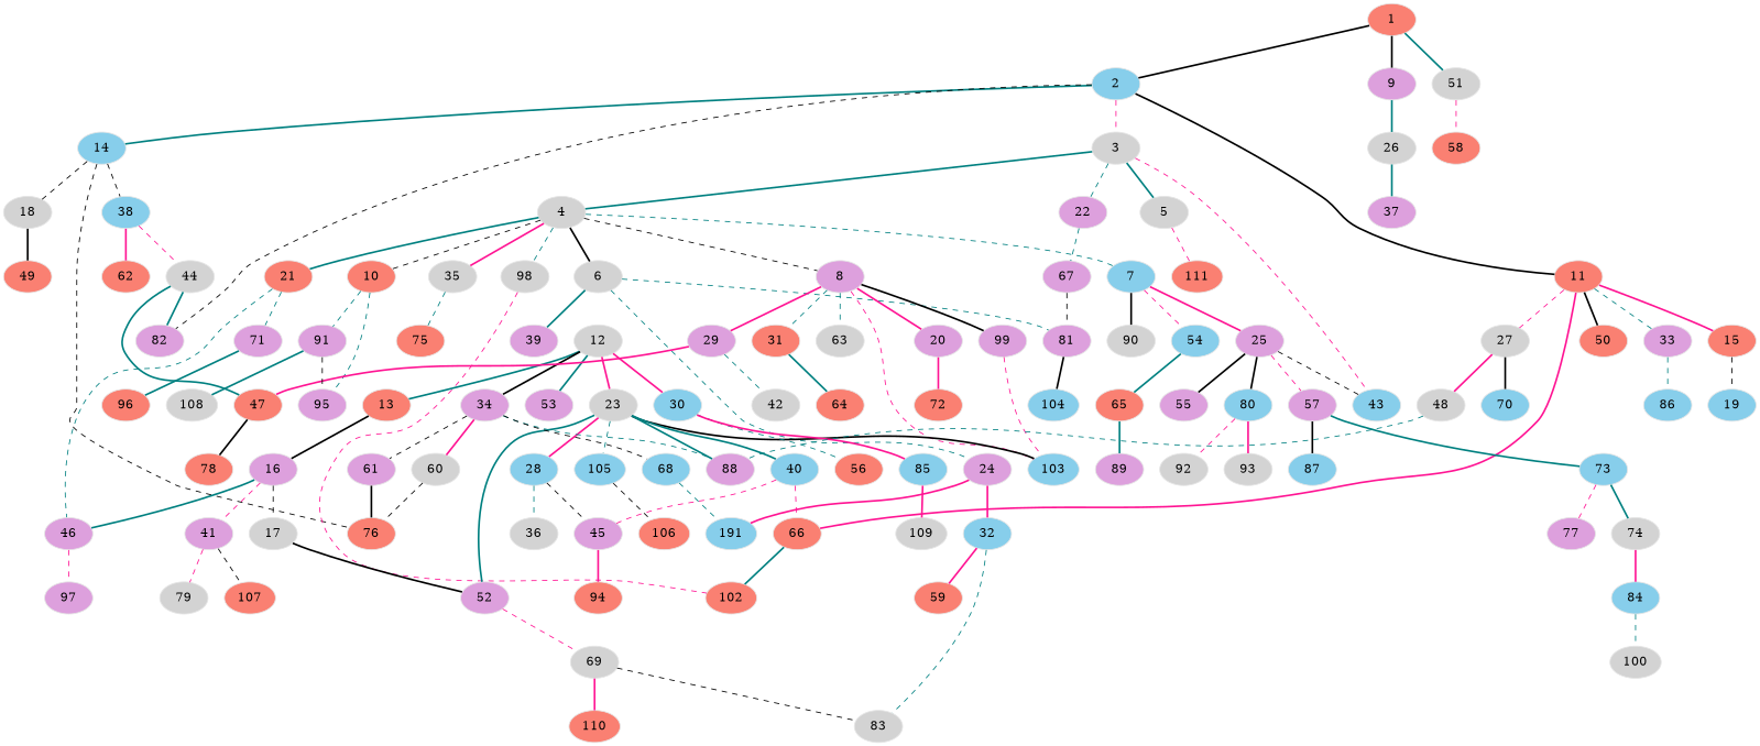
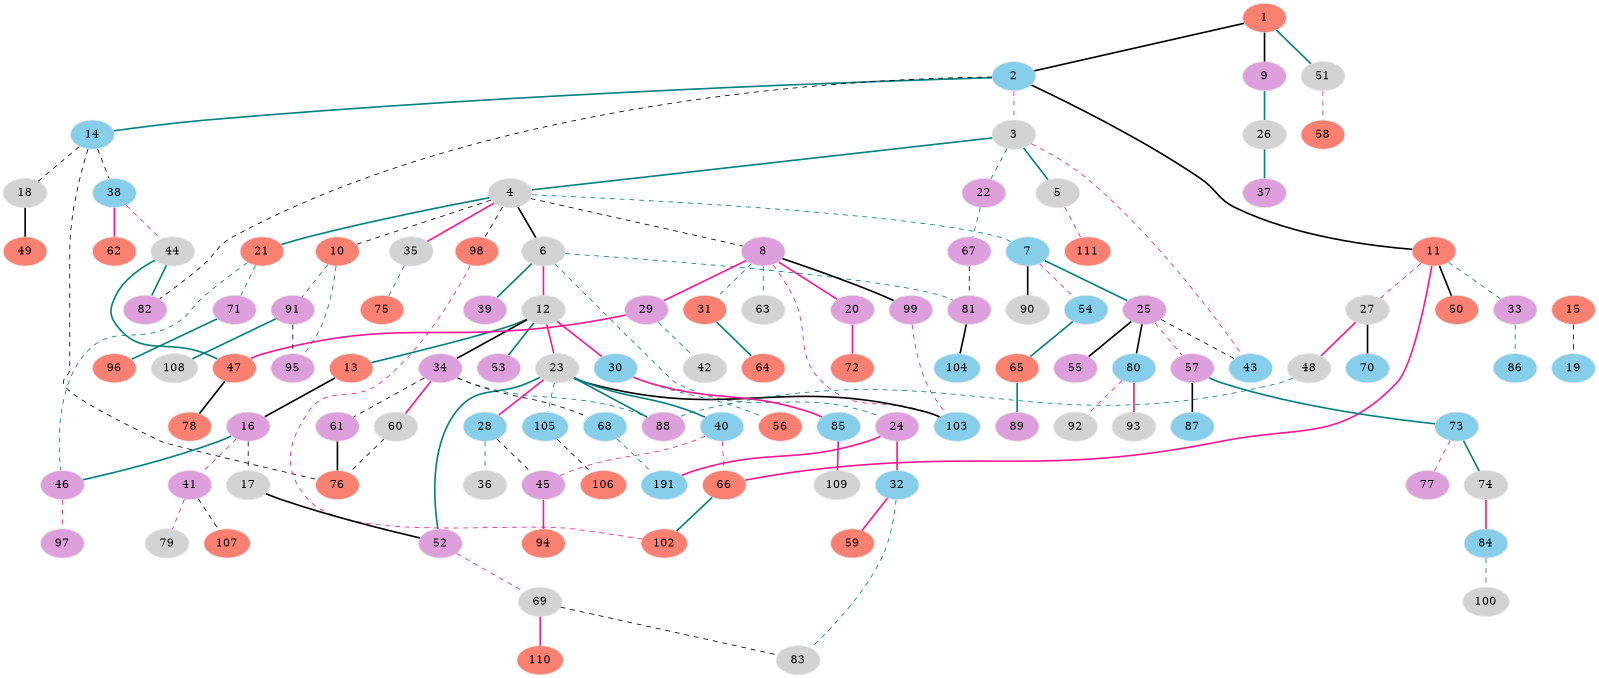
  graph {
    node [color=gray90 fillcolor=plum style=filled]
    edge [color=teal style=bold]
    1 [fillcolor=salmon]
    2 [fillcolor=skyblue]
    9
    51 [fillcolor=lightgrey]
    3 [fillcolor=lightgrey]
    11 [fillcolor=salmon]
    14 [fillcolor=skyblue]
    82
    26 [fillcolor=lightgrey]
    58 [fillcolor=salmon]
    4 [fillcolor=lightgrey]
    5 [fillcolor=lightgrey]
    22
    43 [fillcolor=skyblue]
    15 [fillcolor=salmon]
    27 [fillcolor=lightgrey]
    33
    50 [fillcolor=salmon]
    66 [fillcolor=salmon]
    18 [fillcolor=lightgrey]
    38 [fillcolor=skyblue]
    76 [fillcolor=salmon]
    6 [fillcolor=lightgrey]
    7 [fillcolor=skyblue]
    8
    10 [fillcolor=salmon]
    21 [fillcolor=salmon]
    35 [fillcolor=lightgrey]
-   98 [fillcolor=lightgrey]
+   98 [fillcolor=salmon]
    111 [fillcolor=salmon]
    67
    12 [fillcolor=lightgrey]
    24
    39
    81
    25
    54 [fillcolor=skyblue]
    90 [fillcolor=lightgrey]
    20
    29
    31 [fillcolor=salmon]
    63 [fillcolor=lightgrey]
    99
    103 [fillcolor=skyblue]
    91
    95
    46
    71
    75 [fillcolor=salmon]
    102 [fillcolor=salmon]
    13 [fillcolor=salmon]
    23 [fillcolor=lightgrey]
    30 [fillcolor=skyblue]
    34
    53
    32 [fillcolor=skyblue]
    n57 [fillcolor=skyblue label=191]
    104 [fillcolor=skyblue]
    55
    57
    80 [fillcolor=skyblue]
    65 [fillcolor=salmon]
    72 [fillcolor=salmon]
    42 [fillcolor=lightgrey]
    47 [fillcolor=salmon]
    64 [fillcolor=salmon]
    37
    108 [fillcolor=lightgrey]
    19 [fillcolor=skyblue]
    48 [fillcolor=lightgrey]
    70 [fillcolor=skyblue]
    86 [fillcolor=skyblue]
    16
    52
    28 [fillcolor=skyblue]
    40 [fillcolor=skyblue]
    88
    105 [fillcolor=skyblue]
    56 [fillcolor=salmon]
    85 [fillcolor=skyblue]
    60 [fillcolor=lightgrey]
    61
    68 [fillcolor=skyblue]
    17 [fillcolor=lightgrey]
    41
    49 [fillcolor=salmon]
    44 [fillcolor=lightgrey]
    62 [fillcolor=salmon]
    79 [fillcolor=lightgrey]
    107 [fillcolor=salmon]
    97
    69 [fillcolor=lightgrey]
    96 [fillcolor=salmon]
    36 [fillcolor=lightgrey]
    45
    106 [fillcolor=salmon]
    59 [fillcolor=salmon]
    83 [fillcolor=lightgrey]
    73 [fillcolor=skyblue]
    87 [fillcolor=skyblue]
    92 [fillcolor=lightgrey]
    93 [fillcolor=lightgrey]
    94 [fillcolor=salmon]
    78 [fillcolor=salmon]
    109 [fillcolor=lightgrey]
    110 [fillcolor=salmon]
    89
    74 [fillcolor=lightgrey]
    77
    84 [fillcolor=skyblue]
    100 [fillcolor=lightgrey]
    1 -- 2 [color=black]
    1 -- 9 [color=black]
    1 -- 51
    2 -- 3 [color=deeppink style=dashed]
    2 -- 11 [color=black]
    2 -- 14
    2 -- 82 [color=black style=dashed]
    9 -- 26
    51 -- 58 [color=deeppink style=dashed]
    3 -- 4
    3 -- 5
    3 -- 22 [style=dashed]
    3 -- 43 [color=deeppink style=dashed]
-   11 -- 15 [color=deeppink]
    11 -- 27 [color=deeppink style=dashed]
    11 -- 33 [style=dashed]
    11 -- 50 [color=black]
    11 -- 66 [color=deeppink]
    14 -- 18 [color=black style=dashed]
    14 -- 38 [color=black style=dashed]
    14 -- 76 [color=black style=dashed]
    26 -- 37
    4 -- 6 [color=black]
    4 -- 7 [style=dashed]
    4 -- 8 [color=black style=dashed]
    4 -- 10 [color=black style=dashed]
    4 -- 21
    4 -- 35 [color=deeppink]
-   4 -- 98 [style=dashed]
+   4 -- 98 [color=black style=dashed]
    5 -- 111 [color=deeppink style=dashed]
    22 -- 67 [style=dashed]
    15 -- 19 [color=black style=dashed]
    27 -- 48 [color=deeppink]
    27 -- 70 [color=black]
    33 -- 86 [style=dashed]
    66 -- 102
    18 -- 49 [color=black]
    38 -- 44 [color=deeppink style=dashed]
    38 -- 62 [color=deeppink]
+   6 -- 12 [color=deeppink]
    6 -- 24 [style=dashed]
    6 -- 39
    6 -- 81 [style=dashed]
-   7 -- 25 [color=deeppink]
+   7 -- 25
    7 -- 54 [color=deeppink style=dashed]
    7 -- 90 [color=black]
    8 -- 20 [color=deeppink]
    8 -- 29 [color=deeppink]
    8 -- 31 [style=dashed]
    8 -- 63 [style=dashed]
    8 -- 99 [color=black]
    8 -- 103 [color=deeppink style=dashed]
    10 -- 91 [style=dashed]
    10 -- 95 [style=dashed]
    21 -- 46 [style=dashed]
    21 -- 71 [style=dashed]
    35 -- 75 [style=dashed]
    98 -- 102 [color=deeppink style=dashed]
    67 -- 81 [color=black style=dashed]
    12 -- 13
    12 -- 23 [color=deeppink]
    12 -- 30 [color=deeppink]
    12 -- 34 [color=black]
    12 -- 53
    24 -- 32 [color=deeppink]
    24 -- n57 [color=deeppink]
    81 -- 104 [color=black]
    25 -- 43 [color=black style=dashed]
    25 -- 55 [color=black]
    25 -- 57 [color=deeppink style=dashed]
    25 -- 80 [color=black]
    54 -- 65
    20 -- 72 [color=deeppink]
    29 -- 42 [style=dashed]
    29 -- 47 [color=deeppink]
    31 -- 64
    99 -- 103 [color=deeppink style=dashed]
    91 -- 95 [color=black style=dashed]
    91 -- 108
    46 -- 97 [color=deeppink style=dashed]
    71 -- 96
    13 -- 16 [color=black]
    23 -- 103 [color=black]
    23 -- 52
    23 -- 28 [color=deeppink]
    23 -- 40
    23 -- 88
    23 -- 105 [style=dashed]
    30 -- 56 [style=dashed]
    30 -- 85 [color=deeppink]
    34 -- 88 [style=dashed]
    34 -- 60 [color=deeppink]
    34 -- 61 [color=black style=dashed]
    34 -- 68 [color=black style=dashed]
    32 -- 59 [color=deeppink]
    32 -- 83 [style=dashed]
    57 -- 73
    57 -- 87 [color=black]
    80 -- 92 [color=deeppink style=dashed]
    80 -- 93 [color=deeppink]
    65 -- 89
    47 -- 78 [color=black]
    48 -- 88 [style=dashed]
    16 -- 46
    16 -- 17 [color=black style=dashed]
    16 -- 41 [color=deeppink style=dashed]
    52 -- 69 [color=deeppink style=dashed]
    28 -- 36 [style=dashed]
    28 -- 45 [color=black style=dashed]
    40 -- 66 [color=deeppink style=dashed]
    40 -- 45 [color=deeppink style=dashed]
    105 -- 106 [color=black style=dashed]
    85 -- 109 [color=deeppink]
    60 -- 76 [color=black style=dashed]
    61 -- 76 [color=black]
    68 -- n57 [style=dashed]
    17 -- 52 [color=black]
    41 -- 79 [color=deeppink style=dashed]
    41 -- 107 [color=black style=dashed]
    44 -- 82
    44 -- 47
    69 -- 83 [color=black style=dashed]
    69 -- 110 [color=deeppink]
    45 -- 94 [color=deeppink]
    73 -- 74
    73 -- 77 [color=deeppink style=dashed]
    74 -- 84 [color=deeppink]
    84 -- 100 [style=dashed]
  }
